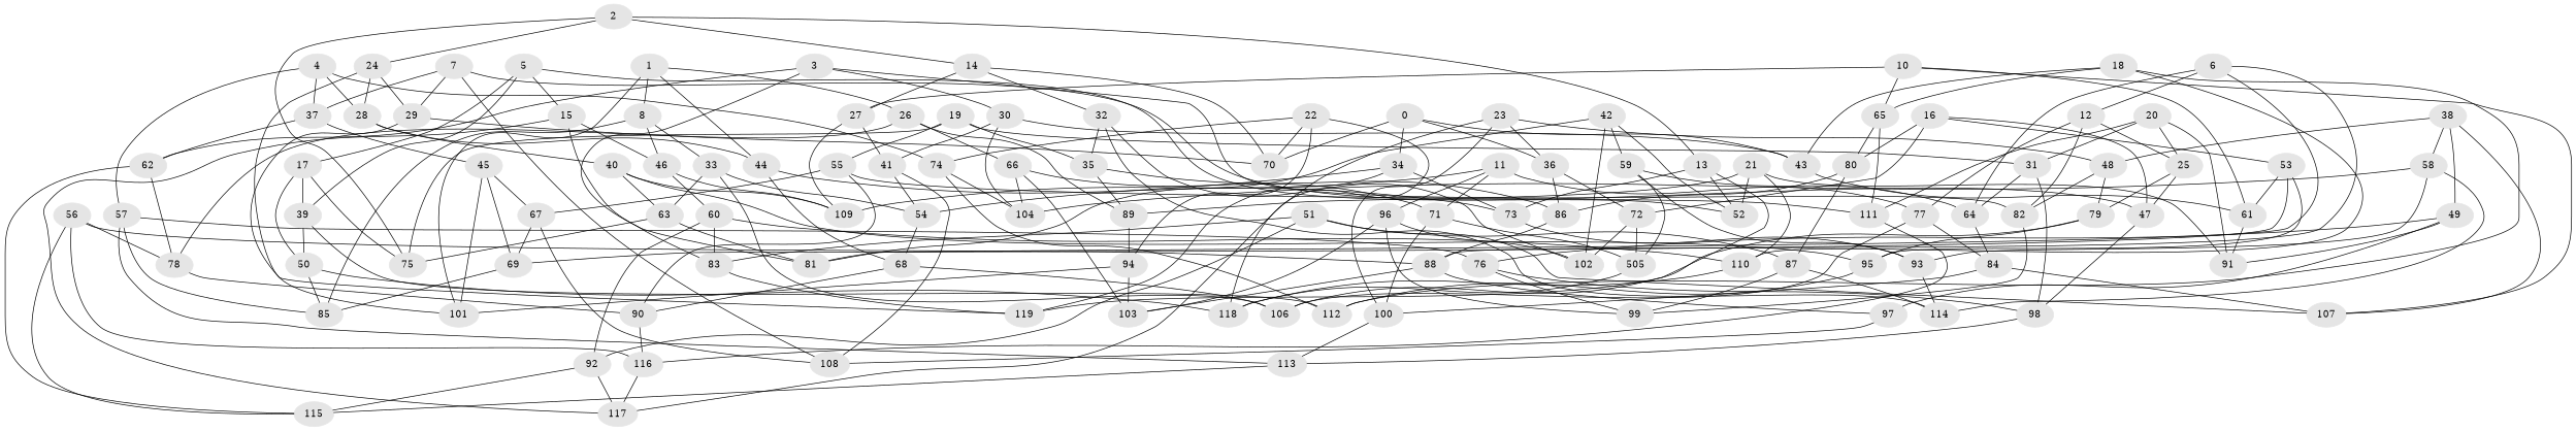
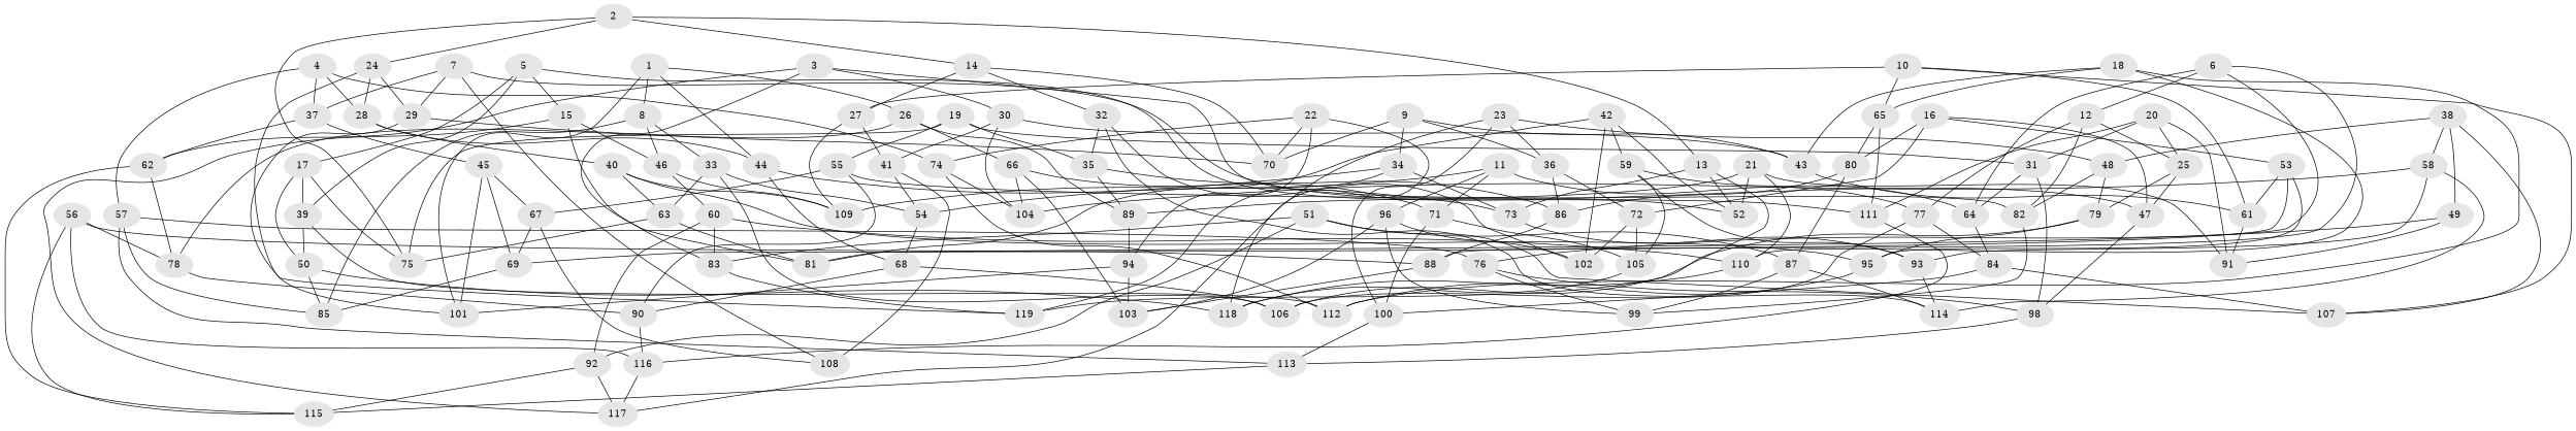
  graph {
    node [color=gray90 style=filled]
    1
    8
    26
    44
    101
    33
    46
    85
    89
    66
    78
    73
    68
    2
    13
    14
    24
    75
    52
    106
    70
    27
    32
    28
    29
    119
    3
    30
    62
    82
    83
    43
    41
    104
    115
    99
    4
    37
    57
    74
    40
    45
    76
    113
    112
    5
    15
    17
    39
    81
    117
    50
    6
    12
    64
    88
    77
    25
    84
-   97
    103
    7
    47
    108
    98
    54
    63
    109
    60
-   9 [label=0]
+   9
    34
    36
    72
    86
    61
    10
    65
    107
    91
    80
    111
    11
    71
    96
    100
-   105 [label=505]
+   105
    102
    79
    93
    35
    114
    16
    53
    95
    69
    87
    118
    18
    110
    19
    31
    55
    67
    90
    20
    116
    21
    94
    22
    23
    48
    38
    49
    58
    42
    59
    92
    51
    56
    1 -- 8
    1 -- 26
    1 -- 44
    1 -- 101
    8 -- 33
    8 -- 46
    8 -- 85
    26 -- 89
    26 -- 66
    26 -- 78
    44 -- 73
    44 -- 68
    33 -- 106
    33 -- 54
    33 -- 63
    46 -- 109
    46 -- 60
    89 -- 94
    66 -- 104
    66 -- 103
    66 -- 71
    78 -- 90
    73 -- 93
    68 -- 106
    68 -- 90
    2 -- 13
    2 -- 14
    2 -- 24
    2 -- 75
    13 -- 73
    13 -- 52
    13 -- 106
    14 -- 70
    14 -- 27
    14 -- 32
    24 -- 28
    24 -- 29
    24 -- 119
    27 -- 41
    27 -- 109
    32 -- 102
    32 -- 35
    32 -- 114
    28 -- 44
    28 -- 40
    29 -- 101
    29 -- 70
    3 -- 30
    3 -- 62
    3 -- 82
    3 -- 83
    30 -- 43
    30 -- 41
    30 -- 104
    62 -- 78
    62 -- 115
    82 -- 99
    83 -- 119
    43 -- 61
    41 -- 108
    41 -- 54
    4 -- 28
    4 -- 37
    4 -- 57
    4 -- 74
    37 -- 62
    37 -- 45
    57 -- 85
    57 -- 76
    57 -- 113
    74 -- 104
    74 -- 112
    40 -- 63
    40 -- 109
    40 -- 95
    45 -- 101
    45 -- 69
    45 -- 67
    76 -- 99
    76 -- 98
    113 -- 115
    5 -- 52
    5 -- 15
    5 -- 17
    5 -- 39
    15 -- 46
    15 -- 81
    15 -- 117
    17 -- 75
    17 -- 39
    17 -- 50
    39 -- 112
    39 -- 50
    50 -- 85
    50 -- 118
    6 -- 81
    6 -- 12
    6 -- 64
    6 -- 88
    12 -- 82
    12 -- 77
    12 -- 25
    64 -- 84
-   88 -- 97
    88 -- 103
    77 -- 106
    77 -- 84
    25 -- 47
    25 -- 79
    84 -- 107
    84 -- 100
-   97 -- 108
    7 -- 29
    7 -- 37
    7 -- 47
    7 -- 108
    47 -- 98
    98 -- 113
    54 -- 68
    63 -- 75
    63 -- 81
    60 -- 83
    60 -- 110
    60 -- 92
    9 -- 70
    9 -- 43
    9 -- 34
    9 -- 36
    34 -- 73
    34 -- 119
    34 -- 54
    36 -- 72
    36 -- 86
    72 -- 105
    72 -- 102
    86 -- 88
    61 -- 91
    10 -- 27
    10 -- 61
    10 -- 65
    10 -- 107
    65 -- 80
    65 -- 111
    80 -- 86
    80 -- 87
    111 -- 116
    11 -- 77
    11 -- 109
    11 -- 71
    11 -- 96
    71 -- 100
    71 -- 105
    96 -- 99
    96 -- 103
    96 -- 102
    100 -- 113
    105 -- 118
    79 -- 119
    79 -- 95
    93 -- 114
    35 -- 89
    35 -- 86
    16 -- 47
    16 -- 72
    16 -- 80
    16 -- 53
    53 -- 61
    53 -- 95
    53 -- 69
    95 -- 112
    69 -- 85
    87 -- 99
    87 -- 114
    18 -- 43
    18 -- 112
    18 -- 65
    18 -- 110
    110 -- 118
    19 -- 75
    19 -- 35
    19 -- 31
    19 -- 55
    31 -- 64
    31 -- 98
    55 -- 111
    55 -- 67
    55 -- 90
    67 -- 108
    67 -- 69
    90 -- 116
    20 -- 25
    20 -- 91
    20 -- 111
    20 -- 31
    116 -- 117
    21 -- 89
    21 -- 52
    21 -- 91
    21 -- 110
    94 -- 101
    94 -- 103
    22 -- 70
    22 -- 74
    22 -- 118
    22 -- 94
    23 -- 117
    23 -- 36
    23 -- 100
    23 -- 48
    48 -- 82
    48 -- 79
    38 -- 107
    38 -- 48
    38 -- 49
    38 -- 58
    49 -- 76
-   49 -- 97
    49 -- 91
    58 -- 104
    58 -- 93
    58 -- 114
    42 -- 52
    42 -- 81
    42 -- 102
    42 -- 59
    59 -- 64
    59 -- 105
    59 -- 93
    92 -- 115
    92 -- 117
    51 -- 83
    51 -- 107
    51 -- 87
    51 -- 92
    56 -- 78
    56 -- 115
    56 -- 88
    56 -- 116
  }
